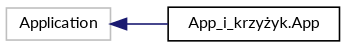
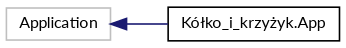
  digraph {
    rankdir=LR
    fontname=Lato
    node [fillcolor=white fontname=Lato fontsize=10 shape=record style=filled]
    n1 [color=grey75 height=0.2 label=Application width=0.4]
-   n2 [color=black height=0.2 label="App_i_krzyżyk.App" width=0.4]
+   n2 [color=black height=0.2 label="Kółko_i_krzyżyk.App" width=0.4]
    n1 -> n2 [color=midnightblue dir=back fontname=Lato fontsize=10 labelfontname=Helvetica labelfontsize=10 style=solid]
  }
